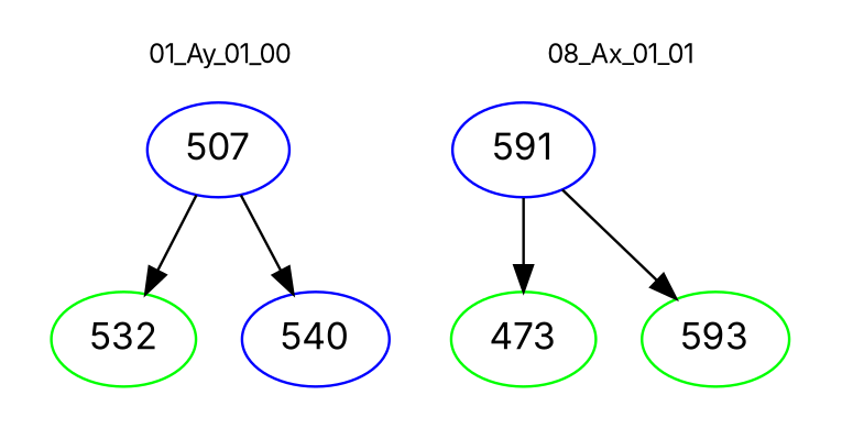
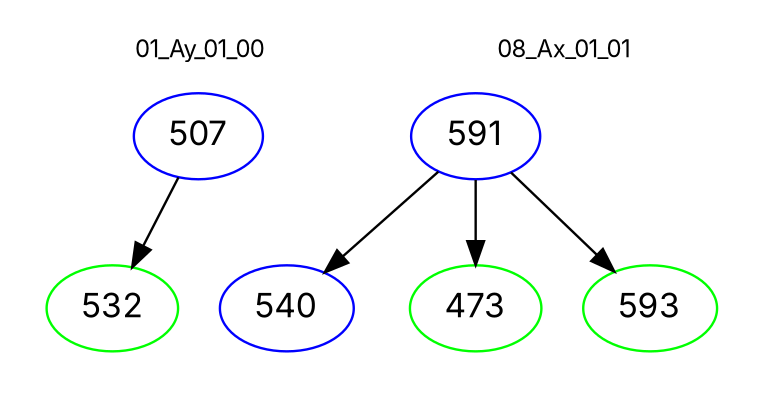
  digraph {
    fontname=Inter
    node [color=blue fontname=Inter]
    edge [color=black fontname=Inter]
    n1 [label=507]
    n2 [label=540]
    n3 [color=green label=532]
    n4 [label=591]
    n5 [color=green label=473]
    n6 [color=green label=593]
    subgraph cluster_1 {
      color=white
      fontsize=10
      label="01_Ay_01_00"
      n1
      n2
      n3
    }
    subgraph cluster_2 {
      color=white
      fontsize=10
      label="08_Ax_01_01"
      n4
      n5
      n6
    }
-   n1 -> n2
+   n4 -> n2
    n1 -> n3
    n4 -> n5
    n4 -> n6
  }
